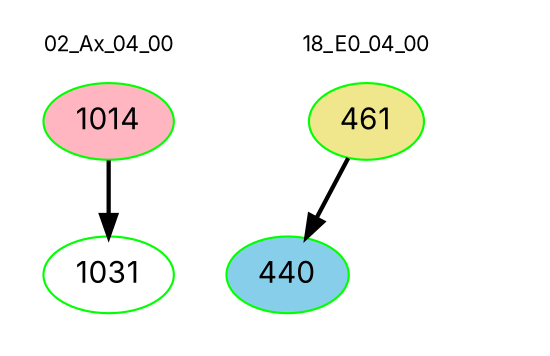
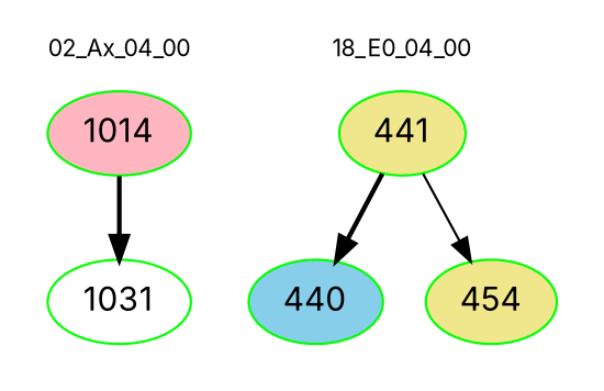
  digraph {
    fontname=Inter
    node [color=green fillcolor=khaki fontname=Inter style=filled]
    edge [color=black fontname=Inter style=bold]
    n1 [fillcolor=lightpink label=1014]
    n2 [fillcolor=white label=1031]
-   n3 [label=461]
+   n3 [label=441]
    n4 [fillcolor=skyblue label=440]
+   n5 [label=454]
    subgraph cluster_1 {
      color=white
      fontsize=10
      label="02_Ax_04_00"
      n1
      n2
    }
    subgraph cluster_2 {
      color=white
      fontsize=10
      label="18_E0_04_00"
      n3
      n4
+     n5
    }
    n1 -> n2
    n3 -> n4
+   n3 -> n5 [style=solid]
  }
